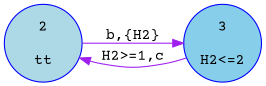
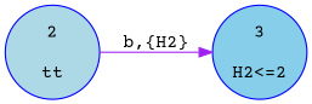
  digraph {
    rankdir=LR
    fontname="Courier Prime"
    node [color=blue fixedsize=true fontsize=14 shape=circle style=filled fontname="Courier Prime"]
    edge [color=purple fontname="Courier Prime"]
    n1 [height=1 label="2\n\ntt" width=1 fillcolor=lightblue]
    n2 [height=1 label="3\n\nH2<=2" width=1 fillcolor=skyblue]
    n1 -> n2 [label="b,{H2}"]
-   n2 -> n1 [label="H2>=1,c"]
  }
